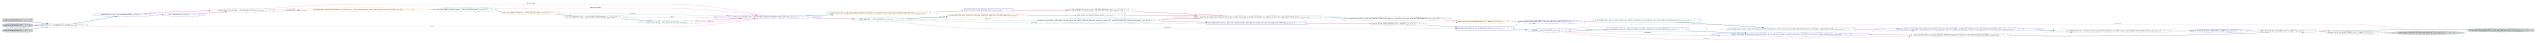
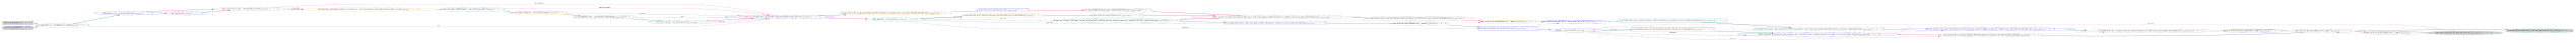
  digraph {
    fontname="Courier Prime"
    rankdir=LR
    node [color=blue fillcolor=white fontname="Courier Prime" shape=cylinder style=filled]
    edge [arrowhead=box color=gray40 fontname="Courier Prime" style=bold]
    n1 [color=teal label="Gossiper.instance.injectApplicationState(hosts.get(2),ApplicationState.TOKENS,valueFactory.tokens(Collections.singleton(newToken)))@@@16@@@['1', '1', '0']"]
    n2 [color=gray40 label="Gossiper.instance.injectApplicationState(hosts.get(2),ApplicationState.TOKENS,valueFactory.tokens(Collections.singleton(keyTokens.get(2))))@@@16@@@['1', '1', '1']" shape=ellipse]
    n3 [label="ss.onChange(hosts.get(2),ApplicationState.STATUS,valueFactory.normal(Collections.singleton(newToken)))@@@17@@@['1', '1', '0']" shape=folder]
    n4 [color=gray40 label="ss.onChange(hosts.get(2),ApplicationState.STATUS,valueFactory.normal(Collections.singleton(keyTokens.get(2))))@@@17@@@['0', '0', '1']"]
    n5 [color=gray40 label="assertTrue(tmd.getMovingEndpoints().isEmpty())@@@18@@@['1', '1', '0']"]
    n6 [color=teal label="List<UUID> hostIds = new ArrayList<UUID>()@@@11@@@['1', '1', '1']" shape=ellipse]
    n7 [label="Util.createInitialRing(ss,partitioner,endpointTokens,keyTokens,hosts,hostIds,6)@@@12@@@['1', '1', '1']" shape=ellipse]
    n8 [color=teal label="Token newToken = positionToken(7)@@@12@@@['1', '1', '0']" shape=ellipse]
    n9 [color=darkorange label="ss.onChange(hosts.get(2),ApplicationState.STATUS,valueFactory.leaving(Collections.singleton(endpointTokens.get(2))))@@@13@@@['0', '0', '1']"]
    n10 [color=gray40 label="assertTrue(tmd.getMovingEndpoints().isEmpty())@@@25@@@['1', '1', '0']"]
    n11 [color=gray40 label="assertTrue(tmd.getLeavingEndpoints().isEmpty())@@@25@@@['1', '1', '1']" shape=ellipse]
    n12 [color=teal fillcolor=lightgray label="assertEquals(newToken,tmd.getToken(hosts.get(2)))@@@26@@@['1', '1', '0']" shape=ellipse]
    n13 [color=teal fillcolor=lightgray label="assertEquals(keyTokens.get(4),tmd.getToken(hosts.get(2)))@@@26@@@['0', '0', '1']"]
    n14 [color=darkorange label="assertTrue(tmd.getLeavingEndpoints().isEmpty())@@@18@@@['0', '0', '1']"]
    n15 [label="newToken = positionToken(8)@@@20@@@['1', '1', '0']" shape=ellipse]
    n16 [color=gray40 label="ss.onChange(hosts.get(2),ApplicationState.STATUS,valueFactory.normal(Collections.singleton(newToken)))@@@23@@@['1', '1', '0']"]
    n17 [label="ss.onChange(hosts.get(2),ApplicationState.STATUS,valueFactory.moving(newToken))@@@21@@@['1', '1', '0']" shape=folder]
    n18 [label="Gossiper.instance.injectApplicationState(hosts.get(2),ApplicationState.TOKENS,valueFactory.tokens(Collections.singleton(newToken)))@@@22@@@['1', '1', '0']" shape=ellipse]
    n19 [color=gray40 label="ss.onChange(hosts.get(2),ApplicationState.STATUS,valueFactory.normal(Collections.singleton(keyTokens.get(4))))@@@23@@@['0', '0', '1']" shape=ellipse]
    n20 [color=teal label="ss.onChange(hosts.get(2),ApplicationState.STATUS,valueFactory.left(Collections.singleton(keyTokens.get(2)),Gossiper.computeExpireTime()))@@@21@@@['0', '0', '1']" shape=folder]
    n21 [label="Gossiper.instance.injectApplicationState(hosts.get(2),ApplicationState.TOKENS,valueFactory.tokens(Collections.singleton(keyTokens.get(4))))@@@22@@@['0', '0', '1']" shape=ellipse]
    n22 [color=darkorange label="ss.onChange(hosts.get(2),ApplicationState.STATUS,valueFactory.moving(newToken))@@@13@@@['1', '1', '0']"]
    n23 [label="assertEquals(newToken,tmd.getToken(hosts.get(2)))@@@19@@@['1', '1', '0']" shape=folder]
    n24 [color=teal label="assertTrue(tmd.isMoving(hosts.get(2)))@@@14@@@['1', '1', '0']" shape=folder]
    n25 [label="assertEquals(keyTokens.get(2),tmd.getToken(hosts.get(2)))@@@19@@@['0', '0', '1']"]
    n26 [color=teal label="ss.onChange(hosts.get(2),ApplicationState.STATUS,valueFactory.leaving(Collections.singleton(keyTokens.get(2))))@@@20@@@['0', '0', '1']" shape=folder]
    n27 [color=teal label="ArrayList<Token> endpointTokens = new ArrayList<Token>()@@@8@@@['1', '1', '1']"]
    n28 [color=darkorange label="ArrayList<Token> keyTokens = new ArrayList<Token>()@@@9@@@['1', '1', '1']"]
    n29 [color=gray40 label="List<InetAddress> hosts = new ArrayList<InetAddress>()@@@10@@@['1', '1', '1']"]
    n30 [label="assertTrue(tmd.getBootstrapTokens().isEmpty())@@@24@@@['0', '0', '1']"]
    n31 [color=gray40 label="IPartitioner partitioner = new RandomPartitioner()@@@6@@@['1', '1', '1']" shape=ellipse]
    n32 [color=darkorange label="VersionedValue.VersionedValueFactory valueFactory = new VersionedValue.VersionedValueFactory(partitioner)@@@7@@@['1', '1', '1']" shape=ellipse]
    n33 [color=gray40 label="assertEquals(endpointTokens.get(2),tmd.getToken(hosts.get(2)))@@@15@@@['0', '0', '1']"]
    n34 [label="TokenMetadata tmd = ss.getTokenMetadata()@@@4@@@['1', '1', '1']" shape=ellipse]
    n35 [label="tmd.clearUnsafe()@@@5@@@['1', '0', '1']" shape=ellipse]
    n36 [color=gray40 fillcolor=lightgray label="testStateJumpToNormal['1', '0', '0']" shape=folder]
    n37 [color=gray40 label="StorageService ss = StorageService.instance@@@3@@@['1', '1', '1']"]
    n38 [fillcolor=lightgray label="testStateJumpToNormal['0', '1', '0']"]
-   n39 [color=teal fillcolor=lightgray label="testStateJumpToNormal['0', '0', '1']"]
    n40 [label="assertTrue(tmd.isLeaving(hosts.get(2)))@@@14@@@['0', '0', '1']" shape=folder]
    n1 -> n2 [arrowhead=onormal color=deeppink label=0 style=dashed]
    n1 -> n3
    n2 -> n1 [arrowhead=onormal color=deeppink]
    n2 -> n4 [arrowhead=onormal color=teal]
    n3 -> n4 [arrowhead=onormal label=0 style=dashed]
    n3 -> n5 [arrowhead=onormal color=deeppink]
    n4 -> n14 [arrowhead=onormal color=deeppink]
    n5 -> n14 [color=deeppink label=0 style=dashed]
    n5 -> n23
    n6 -> n7 [color=deeppink label=hostIds style=solid]
    n6 -> n7 [color=deeppink]
    n7 -> n8 [color=deeppink]
    n7 -> n9 [color=teal]
    n8 -> n1 [color=teal label=newToken style=solid]
    n8 -> n3 [arrowhead=onormal label=newToken style=solid]
    n8 -> n22 [arrowhead=onormal color=teal]
    n8 -> n22 [label=newToken style=solid]
    n8 -> n23 [label=newToken style=solid]
    n9 -> n40 [arrowhead=onormal]
    n10 -> n11 [label=0 style=dashed]
    n10 -> n12 [arrowhead=onormal]
    n11 -> n10 [color=deeppink]
    n11 -> n13
    n12 -> n13 [arrowhead=onormal label=0 style=dashed]
    n14 -> n25
    n15 -> n12 [arrowhead=onormal color=deeppink label=newToken style=solid]
    n15 -> n16 [color=deeppink label=newToken style=solid]
    n15 -> n17 [arrowhead=onormal color=teal]
    n15 -> n17 [arrowhead=onormal label=newToken style=solid]
    n15 -> n18 [label=newToken style=solid]
    n16 -> n11 [arrowhead=onormal]
    n16 -> n19 [label=0 style=dashed]
    n17 -> n18 [color=teal]
    n17 -> n20 [arrowhead=onormal color=deeppink label=0 style=dashed]
    n18 -> n16 [arrowhead=onormal color=deeppink]
    n18 -> n21 [label=0 style=dashed]
    n19 -> n30
    n20 -> n21 [arrowhead=onormal color=deeppink]
    n21 -> n19 [color=teal]
    n22 -> n24 [arrowhead=onormal]
    n23 -> n15 [arrowhead=onormal color=teal]
    n23 -> n25 [label=0 style=dashed]
    n24 -> n2
    n25 -> n26 [arrowhead=onormal color=deeppink]
    n26 -> n20 [color=teal]
    n27 -> n7 [color=deeppink label=endpointTokens style=solid]
    n27 -> n28 [arrowhead=onormal color=teal]
    n28 -> n7 [label=keyTokens style=solid]
    n28 -> n29 [arrowhead=onormal]
    n29 -> n6 [arrowhead=onormal color=teal]
    n29 -> n7 [label=hosts style=solid]
    n30 -> n11 [arrowhead=onormal]
    n31 -> n7 [arrowhead=onormal color=deeppink label=partitioner style=solid]
    n31 -> n32 [color=teal label=partitioner style=solid]
    n31 -> n32 [arrowhead=onormal color=deeppink]
    n32 -> n27 [arrowhead=onormal]
    n33 -> n2 [arrowhead=onormal color=deeppink]
    n34 -> n31 [color=deeppink]
    n34 -> n35
    n35 -> n31 [color=deeppink]
    n36 -> n37 [color=teal]
    n37 -> n7 [arrowhead=onormal color=deeppink label=ss style=solid]
    n37 -> n34 [color=teal]
    n38 -> n37 [color=deeppink]
-   n39 -> n37 [arrowhead=onormal color=teal]
    n40 -> n33 [color=deeppink]
  }
